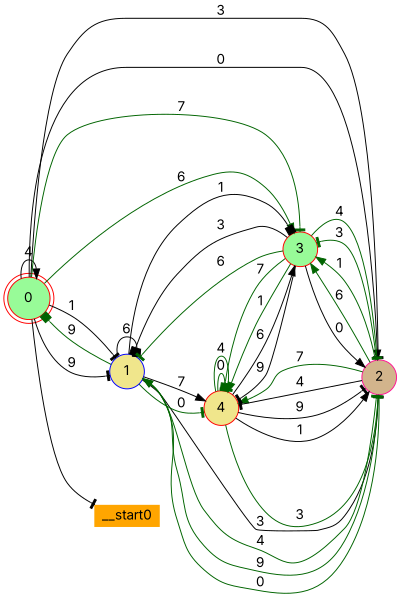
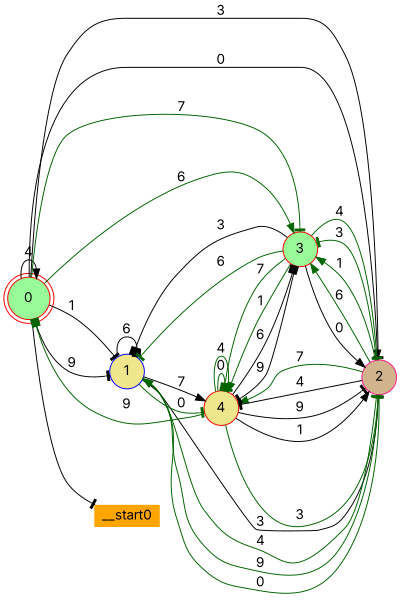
  digraph {
    fontname=Inter
    rankdir=LR
    node [color=red fillcolor=palegreen fontname=Inter shape=circle style=filled]
    edge [arrowhead=tee color=darkgreen fontname=Inter]
    n1 [label=0 shape=doublecircle]
    n2 [color=blue fillcolor=khaki label=1]
    n3 [color=deeppink fillcolor=tan label=2]
    n4 [label=3]
    __start0 [color=blue fillcolor=orange height=0 shape=none width=0]
    n6 [fillcolor=khaki label=4]
    n1 -> n1 [arrowhead=normal color=black label=4]
    n1 -> n2 [color=black label=9]
    n1 -> n2 [color=black label=1]
    n1 -> n3 [color=black label=3]
    n1 -> n3 [arrowhead=normal color=black label=0]
    n1 -> n4 [label=7]
    n1 -> n4 [arrowhead=normal label=6]
    n1 -> __start0 [color=black]
-   n2 -> n1 [arrowhead=box label=9]
+   n6 -> n1 [arrowhead=box label=9]
    n2 -> n2 [arrowhead=box color=black label=6]
    n2 -> n3 [color=black label=3]
    n2 -> n3 [label=4]
-   n2 -> n4 [arrowhead=box color=black label=1]
    n2 -> n6 [arrowhead=normal color=black label=7]
    n2 -> n6 [label=0]
    n3 -> n2 [arrowhead=normal label=9]
    n3 -> n2 [arrowhead=normal label=0]
    n3 -> n4 [label=3]
    n3 -> n4 [arrowhead=normal label=1]
    n3 -> n4 [arrowhead=normal label=6]
    n3 -> n6 [arrowhead=normal label=7]
    n3 -> n6 [color=black label=4]
    n4 -> n2 [arrowhead=box color=black label=3]
    n4 -> n2 [label=6]
    n4 -> n3 [arrowhead=normal color=black label=0]
    n4 -> n3 [label=4]
    n4 -> n6 [color=black label=9]
    n4 -> n6 [arrowhead=box label=7]
    n4 -> n6 [arrowhead=normal label=1]
    n6 -> n3 [color=black label=9]
    n6 -> n3 [label=3]
    n6 -> n3 [arrowhead=normal color=black label=1]
-   n6 -> n4 [arrowhead=normal color=black label=6]
+   n6 -> n4 [arrowhead=box color=black label=6]
    n6 -> n6 [label=0]
    n6 -> n6 [label=4]
  }
